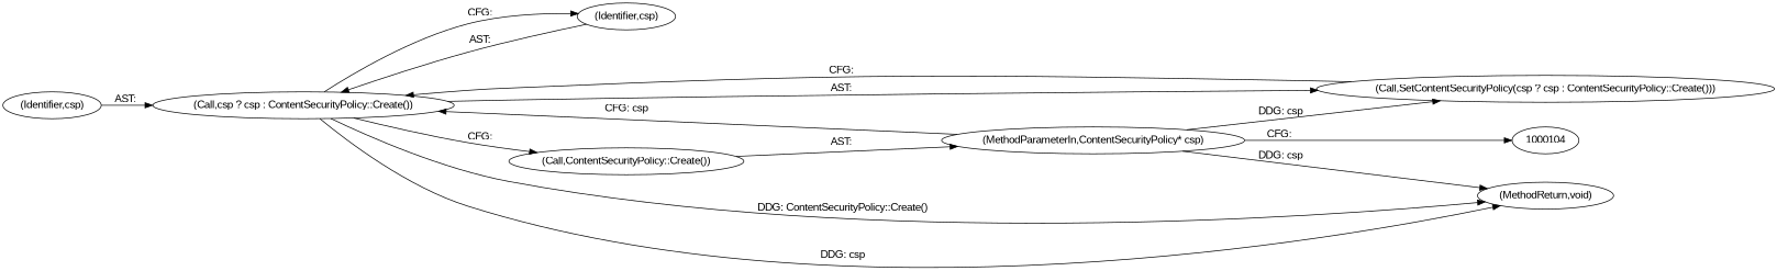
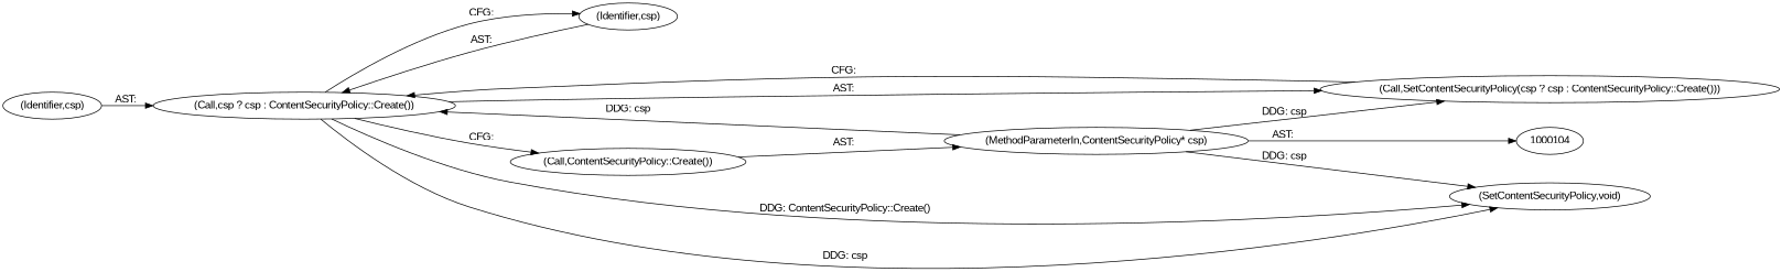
  digraph {
    fontname="Liberation Sans"
    rankdir=LR
    node [fontname="Liberation Sans"]
    edge [fontname="Liberation Sans"]
    n1 [label="(Call,csp ? csp : ContentSecurityPolicy::Create())"]
    n2 [label="(Identifier,csp)"]
    n3 [label="(Call,SetContentSecurityPolicy(csp ? csp : ContentSecurityPolicy::Create()))"]
    n4 [label="(Call,ContentSecurityPolicy::Create())"]
-   n5 [label="(MethodReturn,void)"]
+   n5 [label="(SetContentSecurityPolicy,void)"]
    n6 [label="(MethodParameterIn,ContentSecurityPolicy* csp)"]
    1000104
    n8 [label="(Identifier,csp)"]
    n1 -> n2 [label="CFG: "]
    n1 -> n3 [label="AST: "]
    n1 -> n4 [label="CFG: "]
    n1 -> n5 [label="DDG: csp"]
    n1 -> n5 [label="DDG: ContentSecurityPolicy::Create()"]
    n2 -> n1 [label="AST: "]
    n3 -> n1 [label="CFG: "]
    n4 -> n6 [label="AST: "]
-   n6 -> n1 [label="CFG: csp"]
+   n6 -> n1 [label="DDG: csp"]
    n6 -> n3 [label="DDG: csp"]
    n6 -> n5 [label="DDG: csp"]
-   n6 -> 1000104 [label="CFG: "]
+   n6 -> 1000104 [label="AST: "]
    n8 -> n1 [label="AST: "]
  }
